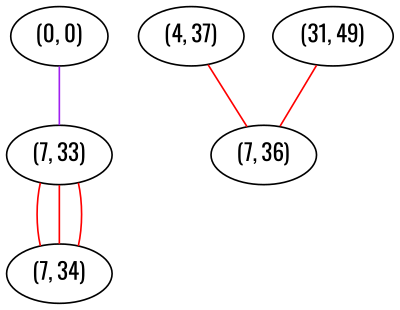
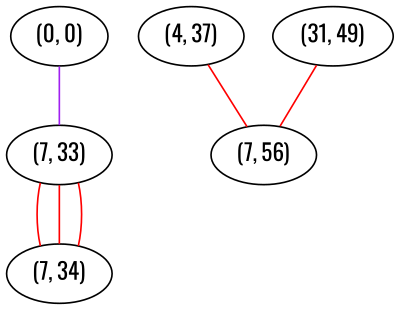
  graph {
    fontname=Oswald
    node [fontname=Oswald]
    edge [color=red fontname=Oswald weight=1]
    "(0, 0)"
    "(7, 33)"
    "(7, 34)"
    "(4, 37)"
-   "(7, 36)"
+   "(7, 36)" [label="(7, 56)"]
    "(31, 49)"
    "(0, 0)" -- "(7, 33)" [color=purple weight=4]
    "(7, 33)" -- "(7, 34)"
    "(7, 33)" -- "(7, 34)"
    "(7, 33)" -- "(7, 34)"
    "(4, 37)" -- "(7, 36)"
    "(31, 49)" -- "(7, 36)"
  }
